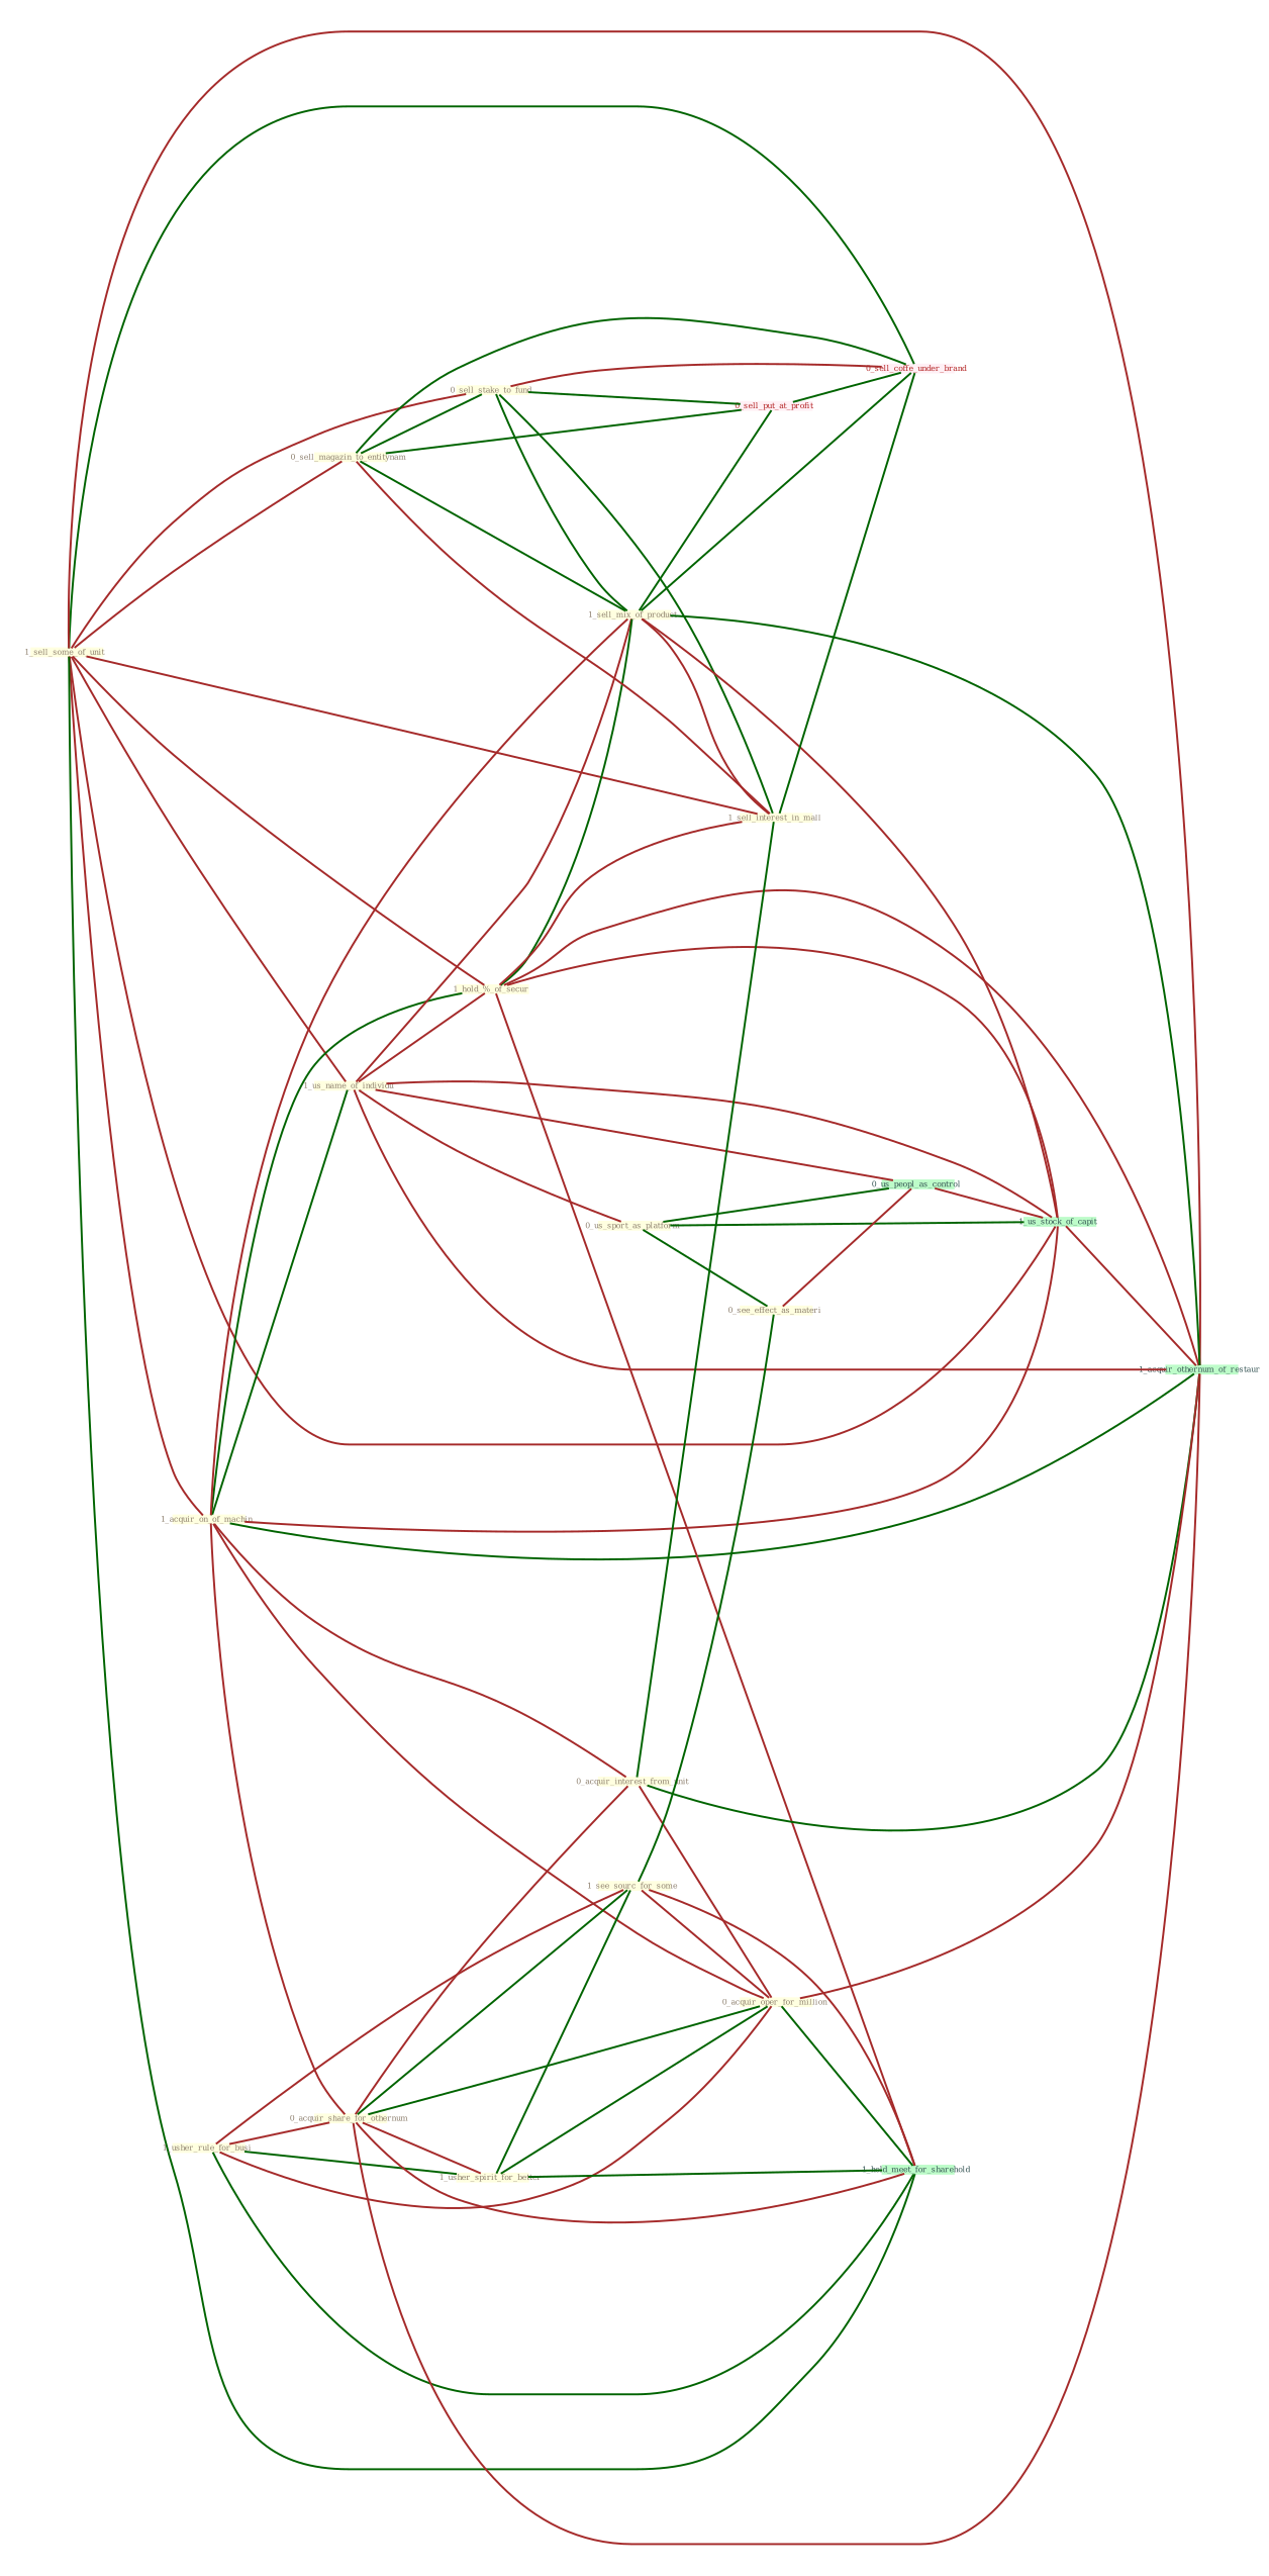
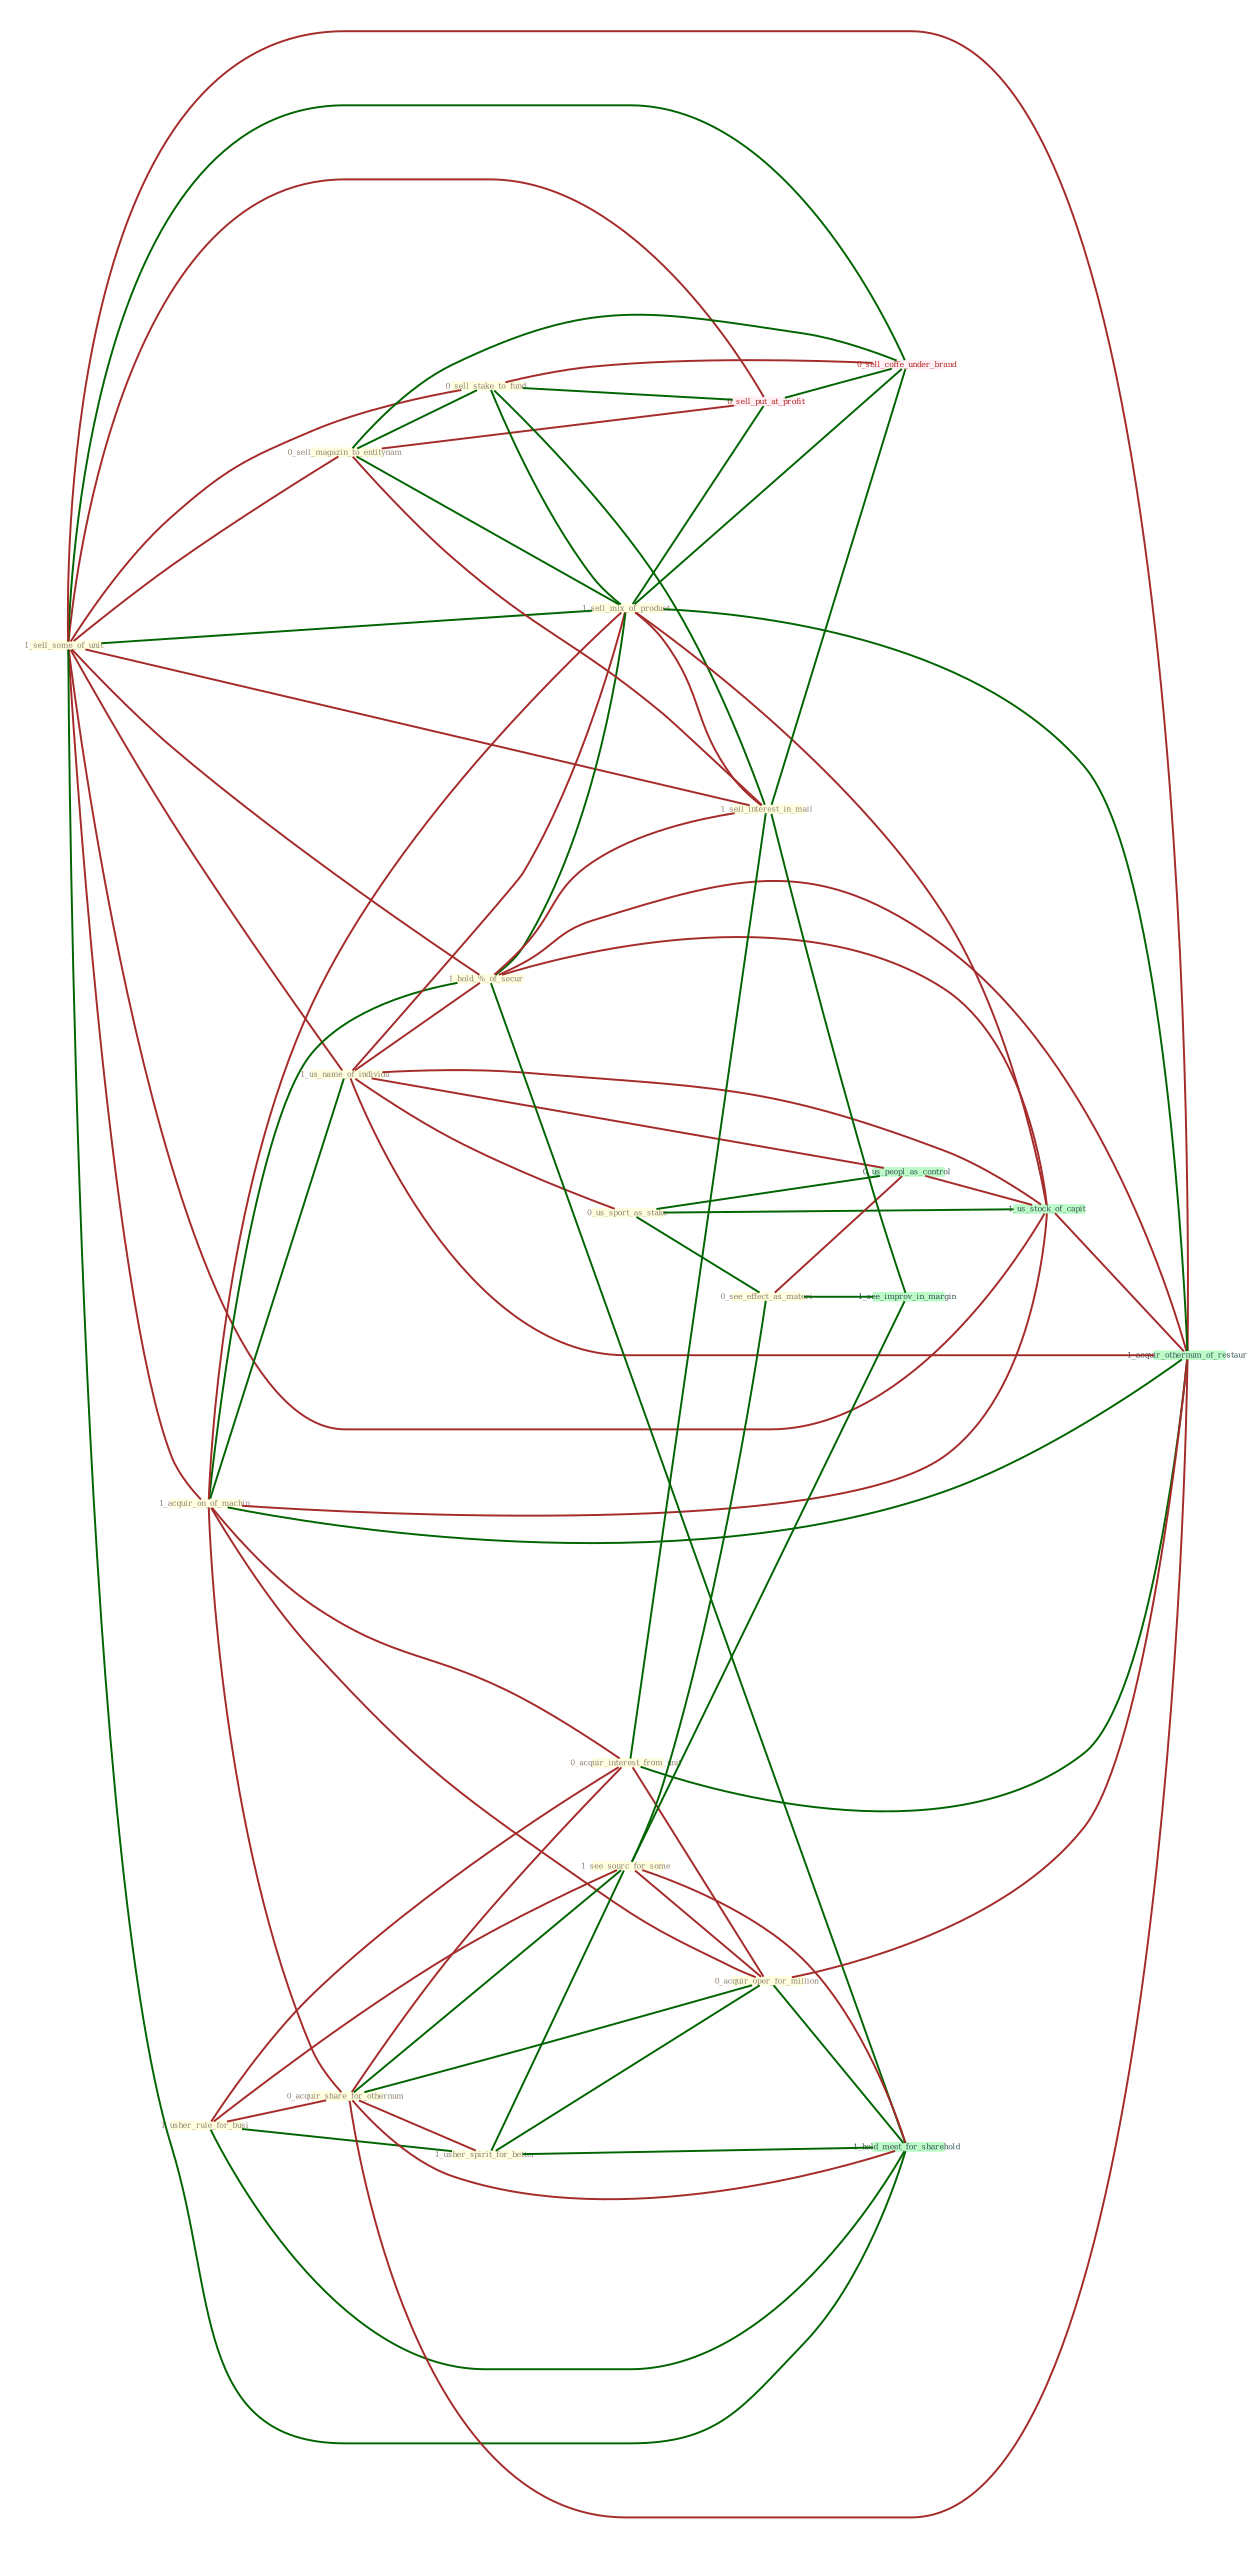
  graph {
    rankdir=LR
    node [color="#ffffe0" fixedsize=true fontcolor="#8b7d6b" fontsize=4 shape=polygon style=filled]
    edge [color=brown w=1]
    "1_sell_some_of_unit " [height=.06 width=.5]
    "1_usher_rule_for_busi " [height=.06 width=.5]
    "1_acquir_on_of_machin " [height=.06 width=.5]
    "1_us_name_of_individu " [height=.06 width=.5]
    "1_hold_%_of_secur " [height=.06 width=.5]
    "0_acquir_share_for_othernum " [height=.06 width=.5]
    "0_acquir_interest_from_unit " [height=.06 width=.5]
    "1_usher_spirit_for_better " [height=.06 width=.5]
    "1_see_sourc_for_some " [height=.06 width=.5]
-   "0_us_sport_as_platform " [height=.06 width=.5]
+   "0_us_sport_as_platform " [height=.06 width=.5 label="0_us_sport_as_stake"]
    "0_sell_magazin_to_entitynam " [height=.06 width=.5]
    "0_acquir_oper_for_million " [height=.06 width=.5]
    "0_see_effect_as_materi " [height=.06 width=.5]
    "0_sell_stake_to_fund " [height=.06 width=.5]
    "1_sell_mix_of_product " [height=.06 width=.5]
    "1_sell_interest_in_mall " [height=.06 width=.5]
    "0_sell_put_at_profit " [color="#fff0f5" fontcolor="#b22222" height=.06 width=.5]
    "0_sell_coffe_under_brand " [color="#fff0f5" fontcolor="#b22222" height=.06 width=.5]
    "1_us_stock_of_capit " [color="#BDFCC9" fontcolor="#2f4f4f" height=.06 width=.5]
    "1_acquir_othernum_of_restaur " [color="#BDFCC9" fontcolor="#2f4f4f" height=.06 width=.5]
    "1_hold_meet_for_sharehold " [color="#BDFCC9" fontcolor="#2f4f4f" height=.06 width=.5]
    "0_us_peopl_as_control " [color="#BDFCC9" fontcolor="#2f4f4f" height=.06 width=.5]
+   "1_see_improv_in_margin " [color="#BDFCC9" fontcolor="#2f4f4f" height=.06 width=.5]
    subgraph sub_1 {
      "1_sell_some_of_unit "
      "1_usher_rule_for_busi "
      "1_acquir_on_of_machin "
      "1_us_name_of_individu "
      "1_hold_%_of_secur "
      "0_acquir_share_for_othernum "
      "0_acquir_interest_from_unit "
      "1_usher_spirit_for_better "
      "1_see_sourc_for_some "
      "0_us_sport_as_platform "
      "0_sell_magazin_to_entitynam "
      "0_acquir_oper_for_million "
      "0_see_effect_as_materi "
      "0_sell_stake_to_fund "
      "1_sell_mix_of_product "
      "1_sell_interest_in_mall "
    }
    subgraph sub_2 {
      "0_sell_put_at_profit "
      "0_sell_coffe_under_brand "
    }
    "1_sell_some_of_unit " -- "1_acquir_on_of_machin "
    "1_sell_some_of_unit " -- "1_us_name_of_individu "
    "1_sell_some_of_unit " -- "1_hold_%_of_secur "
    "1_sell_some_of_unit " -- "0_sell_magazin_to_entitynam "
    "1_sell_some_of_unit " -- "0_sell_stake_to_fund "
+   "1_sell_some_of_unit " -- "1_sell_mix_of_product " [color=darkgreen w=2]
    "1_sell_some_of_unit " -- "1_sell_interest_in_mall "
+   "1_sell_some_of_unit " -- "0_sell_put_at_profit "
    "1_sell_some_of_unit " -- "0_sell_coffe_under_brand " [color=darkgreen]
    "1_sell_some_of_unit " -- "1_us_stock_of_capit "
    "1_sell_some_of_unit " -- "1_acquir_othernum_of_restaur "
    "1_sell_some_of_unit " -- "1_hold_meet_for_sharehold " [color=darkgreen]
    "1_usher_rule_for_busi " -- "0_acquir_share_for_othernum "
    "1_usher_rule_for_busi " -- "1_usher_spirit_for_better " [color=darkgreen w=2]
    "1_usher_rule_for_busi " -- "1_see_sourc_for_some "
-   "1_usher_rule_for_busi " -- "0_acquir_oper_for_million "
+   "1_usher_rule_for_busi " -- "0_acquir_interest_from_unit "
    "1_usher_rule_for_busi " -- "1_hold_meet_for_sharehold " [color=darkgreen]
    "1_acquir_on_of_machin " -- "1_us_name_of_individu " [color=darkgreen]
    "1_acquir_on_of_machin " -- "1_hold_%_of_secur " [color=darkgreen]
    "1_acquir_on_of_machin " -- "0_acquir_share_for_othernum "
    "1_acquir_on_of_machin " -- "0_acquir_interest_from_unit "
    "1_acquir_on_of_machin " -- "0_acquir_oper_for_million "
    "1_acquir_on_of_machin " -- "1_sell_mix_of_product "
    "1_acquir_on_of_machin " -- "1_us_stock_of_capit "
    "1_acquir_on_of_machin " -- "1_acquir_othernum_of_restaur " [color=darkgreen w=2]
    "1_us_name_of_individu " -- "1_hold_%_of_secur "
    "1_us_name_of_individu " -- "0_us_sport_as_platform "
    "1_us_name_of_individu " -- "1_sell_mix_of_product "
    "1_us_name_of_individu " -- "1_us_stock_of_capit " [w=2]
    "1_us_name_of_individu " -- "1_acquir_othernum_of_restaur "
    "1_us_name_of_individu " -- "0_us_peopl_as_control "
    "1_hold_%_of_secur " -- "1_sell_mix_of_product " [color=darkgreen]
    "1_hold_%_of_secur " -- "1_us_stock_of_capit "
    "1_hold_%_of_secur " -- "1_acquir_othernum_of_restaur "
-   "1_hold_%_of_secur " -- "1_hold_meet_for_sharehold "
+   "1_hold_%_of_secur " -- "1_hold_meet_for_sharehold " [color=darkgreen]
    "0_acquir_share_for_othernum " -- "0_acquir_interest_from_unit "
    "0_acquir_share_for_othernum " -- "1_usher_spirit_for_better "
    "0_acquir_share_for_othernum " -- "1_see_sourc_for_some " [color=darkgreen]
    "0_acquir_share_for_othernum " -- "0_acquir_oper_for_million " [color=darkgreen w=2]
    "0_acquir_share_for_othernum " -- "1_acquir_othernum_of_restaur "
    "0_acquir_share_for_othernum " -- "1_hold_meet_for_sharehold "
    "0_acquir_interest_from_unit " -- "0_acquir_oper_for_million "
    "0_acquir_interest_from_unit " -- "1_sell_interest_in_mall " [color=darkgreen]
    "0_acquir_interest_from_unit " -- "1_acquir_othernum_of_restaur " [color=darkgreen]
    "1_usher_spirit_for_better " -- "1_see_sourc_for_some " [color=darkgreen]
    "1_usher_spirit_for_better " -- "0_acquir_oper_for_million " [color=darkgreen]
    "1_usher_spirit_for_better " -- "1_hold_meet_for_sharehold " [color=darkgreen]
    "1_see_sourc_for_some " -- "0_acquir_oper_for_million "
    "1_see_sourc_for_some " -- "0_see_effect_as_materi " [color=darkgreen]
    "1_see_sourc_for_some " -- "1_hold_meet_for_sharehold "
+   "1_see_sourc_for_some " -- "1_see_improv_in_margin " [color=darkgreen]
    "0_us_sport_as_platform " -- "0_see_effect_as_materi " [color=darkgreen]
    "0_us_sport_as_platform " -- "1_us_stock_of_capit " [color=darkgreen]
    "0_us_sport_as_platform " -- "0_us_peopl_as_control " [color=darkgreen w=2]
    "0_sell_magazin_to_entitynam " -- "0_sell_stake_to_fund " [color=darkgreen w=2]
    "0_sell_magazin_to_entitynam " -- "1_sell_mix_of_product " [color=darkgreen]
    "0_sell_magazin_to_entitynam " -- "1_sell_interest_in_mall "
-   "0_sell_magazin_to_entitynam " -- "0_sell_put_at_profit " [color=darkgreen]
+   "0_sell_magazin_to_entitynam " -- "0_sell_put_at_profit "
    "0_sell_magazin_to_entitynam " -- "0_sell_coffe_under_brand " [color=darkgreen]
    "0_acquir_oper_for_million " -- "1_acquir_othernum_of_restaur "
    "0_acquir_oper_for_million " -- "1_hold_meet_for_sharehold " [color=darkgreen]
    "0_see_effect_as_materi " -- "0_us_peopl_as_control "
+   "0_see_effect_as_materi " -- "1_see_improv_in_margin " [color=darkgreen]
    "0_sell_stake_to_fund " -- "1_sell_mix_of_product " [color=darkgreen]
    "0_sell_stake_to_fund " -- "1_sell_interest_in_mall " [color=darkgreen]
    "0_sell_stake_to_fund " -- "0_sell_put_at_profit " [color=darkgreen]
    "0_sell_stake_to_fund " -- "0_sell_coffe_under_brand "
    "1_sell_mix_of_product " -- "1_sell_interest_in_mall "
    "1_sell_mix_of_product " -- "0_sell_put_at_profit " [color=darkgreen]
    "1_sell_mix_of_product " -- "0_sell_coffe_under_brand " [color=darkgreen]
    "1_sell_mix_of_product " -- "1_us_stock_of_capit "
    "1_sell_mix_of_product " -- "1_acquir_othernum_of_restaur " [color=darkgreen]
    "1_sell_interest_in_mall " -- "1_hold_%_of_secur "
    "1_sell_interest_in_mall " -- "0_sell_coffe_under_brand " [color=darkgreen]
+   "1_sell_interest_in_mall " -- "1_see_improv_in_margin " [color=darkgreen]
    "0_sell_put_at_profit " -- "0_sell_coffe_under_brand " [color=darkgreen]
    "1_us_stock_of_capit " -- "1_acquir_othernum_of_restaur "
    "0_us_peopl_as_control " -- "1_us_stock_of_capit "
  }
